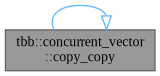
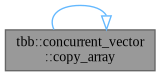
  digraph {
    rankdir=LR
    fontname="Liberation Serif"
-   n1 [color=gray40 fillcolor=grey60 fontcolor=black fontname="Liberation Serif" fontsize=10 height=0.2 label="tbb::concurrent_vector\l::copy_copy" shape=box style=filled width=0.4]
+   n1 [color=gray40 fillcolor=grey60 fontcolor=black fontname="Liberation Serif" fontsize=10 height=0.2 label="tbb::concurrent_vector\l::copy_array" shape=box style=filled width=0.4]
    n1 -> n1 [color=steelblue1 fontname="Liberation Serif" fontsize=10 labelfontname=Helvetica labelfontsize=10 style=solid arrowhead=onormal]
  }
